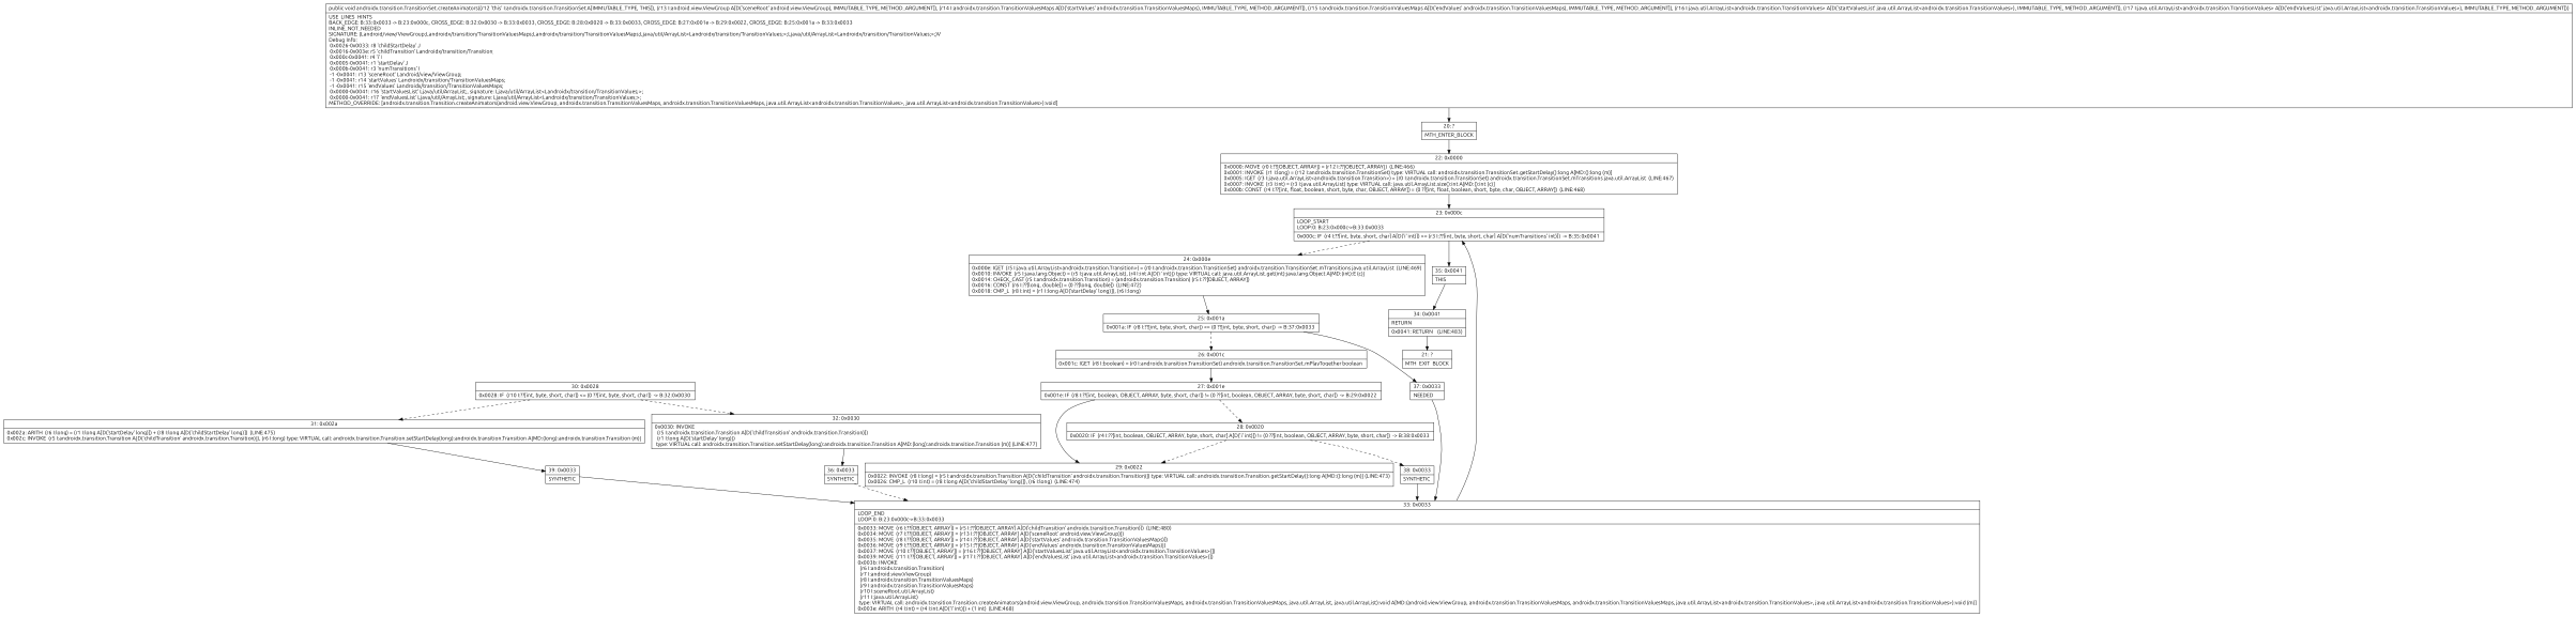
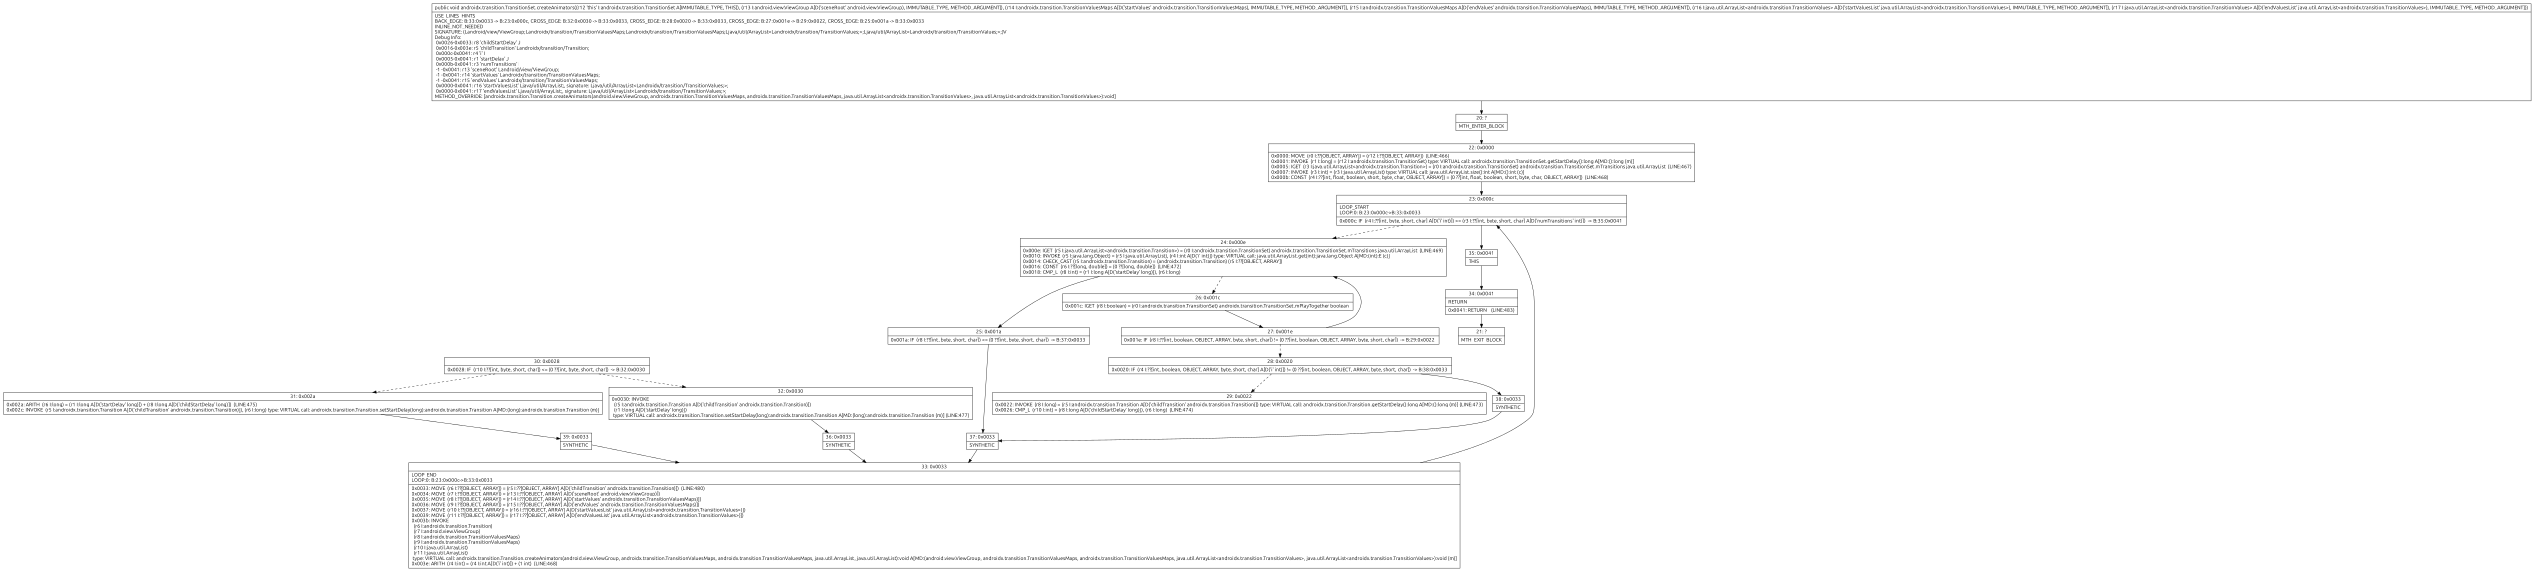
  digraph {
    fontname=Ubuntu
    node [fontname=Ubuntu shape=record]
    edge [fontname=Ubuntu]
    n1 [label="{20\:\ ?|MTH_ENTER_BLOCK\l}"]
    n2 [label="{22\:\ 0x0000|0x0000: MOVE  (r0 I:??[OBJECT, ARRAY]) = (r12 I:??[OBJECT, ARRAY])  (LINE:466)\l0x0001: INVOKE  (r1 I:long) = (r12 I:androidx.transition.TransitionSet) type: VIRTUAL call: androidx.transition.TransitionSet.getStartDelay():long A[MD:():long (m)]\l0x0005: IGET  (r3 I:java.util.ArrayList\<androidx.transition.Transition\>) = (r0 I:androidx.transition.TransitionSet) androidx.transition.TransitionSet.mTransitions java.util.ArrayList  (LINE:467)\l0x0007: INVOKE  (r3 I:int) = (r3 I:java.util.ArrayList) type: VIRTUAL call: java.util.ArrayList.size():int A[MD:():int (c)]\l0x000b: CONST  (r4 I:??[int, float, boolean, short, byte, char, OBJECT, ARRAY]) = (0 ??[int, float, boolean, short, byte, char, OBJECT, ARRAY])  (LINE:468)\l}"]
    n3 [label="{23\:\ 0x000c|LOOP_START\lLOOP:0: B:23:0x000c\-\>B:33:0x0033\l|0x000c: IF  (r4 I:??[int, byte, short, char] A[D('i' int)]) \>= (r3 I:??[int, byte, short, char] A[D('numTransitions' int)])  \-\> B:35:0x0041 \l}"]
    n4 [label="{24\:\ 0x000e|0x000e: IGET  (r5 I:java.util.ArrayList\<androidx.transition.Transition\>) = (r0 I:androidx.transition.TransitionSet) androidx.transition.TransitionSet.mTransitions java.util.ArrayList  (LINE:469)\l0x0010: INVOKE  (r5 I:java.lang.Object) = (r5 I:java.util.ArrayList), (r4 I:int A[D('i' int)]) type: VIRTUAL call: java.util.ArrayList.get(int):java.lang.Object A[MD:(int):E (c)]\l0x0014: CHECK_CAST (r5 I:androidx.transition.Transition) = (androidx.transition.Transition) (r5 I:??[OBJECT, ARRAY]) \l0x0016: CONST  (r6 I:??[long, double]) = (0 ??[long, double])  (LINE:472)\l0x0018: CMP_L  (r8 I:int) = (r1 I:long A[D('startDelay' long)]), (r6 I:long) \l}"]
    n5 [label="{35\:\ 0x0041|THIS\l}"]
    n6 [label="{25\:\ 0x001a|0x001a: IF  (r8 I:??[int, byte, short, char]) \<= (0 ??[int, byte, short, char])  \-\> B:37:0x0033 \l}"]
    n7 [label="{34\:\ 0x0041|RETURN\l|0x0041: RETURN    (LINE:483)\l}"]
    n8 [label="{26\:\ 0x001c|0x001c: IGET  (r8 I:boolean) = (r0 I:androidx.transition.TransitionSet) androidx.transition.TransitionSet.mPlayTogether boolean \l}"]
-   n9 [label="{37\:\ 0x0033|NEEDED\l}"]
+   n9 [label="{37\:\ 0x0033|SYNTHETIC\l}"]
    n10 [label="{27\:\ 0x001e|0x001e: IF  (r8 I:??[int, boolean, OBJECT, ARRAY, byte, short, char]) != (0 ??[int, boolean, OBJECT, ARRAY, byte, short, char])  \-\> B:29:0x0022 \l}"]
-   n11 [label="{33\:\ 0x0033|LOOP_END\lLOOP:0: B:23:0x000c\-\>B:33:0x0033\l|0x0033: MOVE  (r6 I:??[OBJECT, ARRAY]) = (r5 I:??[OBJECT, ARRAY] A[D('childTransition' androidx.transition.Transition)])  (LINE:480)\l0x0034: MOVE  (r7 I:??[OBJECT, ARRAY]) = (r13 I:??[OBJECT, ARRAY] A[D('sceneRoot' android.view.ViewGroup)]) \l0x0035: MOVE  (r8 I:??[OBJECT, ARRAY]) = (r14 I:??[OBJECT, ARRAY] A[D('startValues' androidx.transition.TransitionValuesMaps)]) \l0x0036: MOVE  (r9 I:??[OBJECT, ARRAY]) = (r15 I:??[OBJECT, ARRAY] A[D('endValues' androidx.transition.TransitionValuesMaps)]) \l0x0037: MOVE  (r10 I:??[OBJECT, ARRAY]) = (r16 I:??[OBJECT, ARRAY] A[D('startValuesList' java.util.ArrayList\<androidx.transition.TransitionValues\>)]) \l0x0039: MOVE  (r11 I:??[OBJECT, ARRAY]) = (r17 I:??[OBJECT, ARRAY] A[D('endValuesList' java.util.ArrayList\<androidx.transition.TransitionValues\>)]) \l0x003b: INVOKE  \l  (r6 I:androidx.transition.Transition)\l  (r7 I:android.view.ViewGroup)\l  (r8 I:androidx.transition.TransitionValuesMaps)\l  (r9 I:androidx.transition.TransitionValuesMaps)\l  (r10 I:sceneRoot.util.ArrayList)\l  (r11 I:java.util.ArrayList)\l type: VIRTUAL call: androidx.transition.Transition.createAnimators(android.view.ViewGroup, androidx.transition.TransitionValuesMaps, androidx.transition.TransitionValuesMaps, java.util.ArrayList, java.util.ArrayList):void A[MD:(android.view.ViewGroup, androidx.transition.TransitionValuesMaps, androidx.transition.TransitionValuesMaps, java.util.ArrayList\<androidx.transition.TransitionValues\>, java.util.ArrayList\<androidx.transition.TransitionValues\>):void (m)]\l0x003e: ARITH  (r4 I:int) = (r4 I:int A[D('i' int)]) + (1 int)  (LINE:468)\l}"]
+   n11 [label="{33\:\ 0x0033|LOOP_END\lLOOP:0: B:23:0x000c\-\>B:33:0x0033\l|0x0033: MOVE  (r6 I:??[OBJECT, ARRAY]) = (r5 I:??[OBJECT, ARRAY] A[D('childTransition' androidx.transition.Transition)])  (LINE:480)\l0x0034: MOVE  (r7 I:??[OBJECT, ARRAY]) = (r13 I:??[OBJECT, ARRAY] A[D('sceneRoot' android.view.ViewGroup)]) \l0x0035: MOVE  (r8 I:??[OBJECT, ARRAY]) = (r14 I:??[OBJECT, ARRAY] A[D('startValues' androidx.transition.TransitionValuesMaps)]) \l0x0036: MOVE  (r9 I:??[OBJECT, ARRAY]) = (r15 I:??[OBJECT, ARRAY] A[D('endValues' androidx.transition.TransitionValuesMaps)]) \l0x0037: MOVE  (r10 I:??[OBJECT, ARRAY]) = (r16 I:??[OBJECT, ARRAY] A[D('startValuesList' java.util.ArrayList\<androidx.transition.TransitionValues\>)]) \l0x0039: MOVE  (r11 I:??[OBJECT, ARRAY]) = (r17 I:??[OBJECT, ARRAY] A[D('endValuesList' java.util.ArrayList\<androidx.transition.TransitionValues\>)]) \l0x003b: INVOKE  \l  (r6 I:androidx.transition.Transition)\l  (r7 I:android.view.ViewGroup)\l  (r8 I:androidx.transition.TransitionValuesMaps)\l  (r9 I:androidx.transition.TransitionValuesMaps)\l  (r10 I:java.util.ArrayList)\l  (r11 I:java.util.ArrayList)\l type: VIRTUAL call: androidx.transition.Transition.createAnimators(android.view.ViewGroup, androidx.transition.TransitionValuesMaps, androidx.transition.TransitionValuesMaps, java.util.ArrayList, java.util.ArrayList):void A[MD:(android.view.ViewGroup, androidx.transition.TransitionValuesMaps, androidx.transition.TransitionValuesMaps, java.util.ArrayList\<androidx.transition.TransitionValues\>, java.util.ArrayList\<androidx.transition.TransitionValues\>):void (m)]\l0x003e: ARITH  (r4 I:int) = (r4 I:int A[D('i' int)]) + (1 int)  (LINE:468)\l}"]
    n12 [label="{28\:\ 0x0020|0x0020: IF  (r4 I:??[int, boolean, OBJECT, ARRAY, byte, short, char] A[D('i' int)]) != (0 ??[int, boolean, OBJECT, ARRAY, byte, short, char])  \-\> B:38:0x0033 \l}"]
    n13 [label="{29\:\ 0x0022|0x0022: INVOKE  (r8 I:long) = (r5 I:androidx.transition.Transition A[D('childTransition' androidx.transition.Transition)]) type: VIRTUAL call: androidx.transition.Transition.getStartDelay():long A[MD:():long (m)] (LINE:473)\l0x0026: CMP_L  (r10 I:int) = (r8 I:long A[D('childStartDelay' long)]), (r6 I:long)  (LINE:474)\l}"]
    n14 [label="{38\:\ 0x0033|SYNTHETIC\l}"]
    n15 [label="{30\:\ 0x0028|0x0028: IF  (r10 I:??[int, byte, short, char]) \<= (0 ??[int, byte, short, char])  \-\> B:32:0x0030 \l}"]
    n16 [label="{31\:\ 0x002a|0x002a: ARITH  (r6 I:long) = (r1 I:long A[D('startDelay' long)]) + (r8 I:long A[D('childStartDelay' long)])  (LINE:475)\l0x002c: INVOKE  (r5 I:androidx.transition.Transition A[D('childTransition' androidx.transition.Transition)]), (r6 I:long) type: VIRTUAL call: androidx.transition.Transition.setStartDelay(long):androidx.transition.Transition A[MD:(long):androidx.transition.Transition (m)]\l}"]
    n17 [label="{32\:\ 0x0030|0x0030: INVOKE  \l  (r5 I:androidx.transition.Transition A[D('childTransition' androidx.transition.Transition)])\l  (r1 I:long A[D('startDelay' long)])\l type: VIRTUAL call: androidx.transition.Transition.setStartDelay(long):androidx.transition.Transition A[MD:(long):androidx.transition.Transition (m)] (LINE:477)\l}"]
    n18 [label="{39\:\ 0x0033|SYNTHETIC\l}"]
    n19 [label="{36\:\ 0x0033|SYNTHETIC\l}"]
    n20 [label="{21\:\ ?|MTH_EXIT_BLOCK\l}"]
    n21 [label="{public void androidx.transition.TransitionSet.createAnimators((r12 'this' I:androidx.transition.TransitionSet A[IMMUTABLE_TYPE, THIS]), (r13 I:android.view.ViewGroup A[D('sceneRoot' android.view.ViewGroup), IMMUTABLE_TYPE, METHOD_ARGUMENT]), (r14 I:androidx.transition.TransitionValuesMaps A[D('startValues' androidx.transition.TransitionValuesMaps), IMMUTABLE_TYPE, METHOD_ARGUMENT]), (r15 I:androidx.transition.TransitionValuesMaps A[D('endValues' androidx.transition.TransitionValuesMaps), IMMUTABLE_TYPE, METHOD_ARGUMENT]), (r16 I:java.util.ArrayList\<androidx.transition.TransitionValues\> A[D('startValuesList' java.util.ArrayList\<androidx.transition.TransitionValues\>), IMMUTABLE_TYPE, METHOD_ARGUMENT]), (r17 I:java.util.ArrayList\<androidx.transition.TransitionValues\> A[D('endValuesList' java.util.ArrayList\<androidx.transition.TransitionValues\>), IMMUTABLE_TYPE, METHOD_ARGUMENT]))  | USE_LINES_HINTS\lBACK_EDGE: B:33:0x0033 \-\> B:23:0x000c, CROSS_EDGE: B:32:0x0030 \-\> B:33:0x0033, CROSS_EDGE: B:28:0x0020 \-\> B:33:0x0033, CROSS_EDGE: B:27:0x001e \-\> B:29:0x0022, CROSS_EDGE: B:25:0x001a \-\> B:33:0x0033\lINLINE_NOT_NEEDED\lSIGNATURE: (Landroid\/view\/ViewGroup;Landroidx\/transition\/TransitionValuesMaps;Landroidx\/transition\/TransitionValuesMaps;Ljava\/util\/ArrayList\<Landroidx\/transition\/TransitionValues;\>;Ljava\/util\/ArrayList\<Landroidx\/transition\/TransitionValues;\>;)V\lDebug Info:\l  0x0026\-0x0033: r8 'childStartDelay' J\l  0x0016\-0x003e: r5 'childTransition' Landroidx\/transition\/Transition;\l  0x000c\-0x0041: r4 'i' I\l  0x0005\-0x0041: r1 'startDelay' J\l  0x000b\-0x0041: r3 'numTransitions' I\l  \-1 \-0x0041: r13 'sceneRoot' Landroid\/view\/ViewGroup;\l  \-1 \-0x0041: r14 'startValues' Landroidx\/transition\/TransitionValuesMaps;\l  \-1 \-0x0041: r15 'endValues' Landroidx\/transition\/TransitionValuesMaps;\l  0x0000\-0x0041: r16 'startValuesList' Ljava\/util\/ArrayList;, signature: Ljava\/util\/ArrayList\<Landroidx\/transition\/TransitionValues;\>;\l  0x0000\-0x0041: r17 'endValuesList' Ljava\/util\/ArrayList;, signature: Ljava\/util\/ArrayList\<Landroidx\/transition\/TransitionValues;\>;\lMETHOD_OVERRIDE: [androidx.transition.Transition.createAnimators(android.view.ViewGroup, androidx.transition.TransitionValuesMaps, androidx.transition.TransitionValuesMaps, java.util.ArrayList\<androidx.transition.TransitionValues\>, java.util.ArrayList\<androidx.transition.TransitionValues\>):void]\l}"]
    n1 -> n2
    n2 -> n3
    n3 -> n4 [style=dashed]
    n3 -> n5
    n4 -> n6
    n5 -> n7
-   n6 -> n8 [style=dashed]
+   n4 -> n8 [style=dashed]
    n6 -> n9
    n7 -> n20
    n8 -> n10
    n9 -> n11
    n10 -> n12 [style=dashed]
-   n10 -> n13
+   n10 -> n4
    n11 -> n3
    n12 -> n13 [style=dashed]
-   n12 -> n14 [style=dashed]
-   n14 -> n11
+   n12 -> n14
+   n14 -> n9
    n15 -> n16 [style=dashed]
    n15 -> n17 [style=dashed]
    n16 -> n18
    n17 -> n19
    n18 -> n11
-   n19 -> n11 [style=dashed]
+   n19 -> n11
    n21 -> n1
  }
